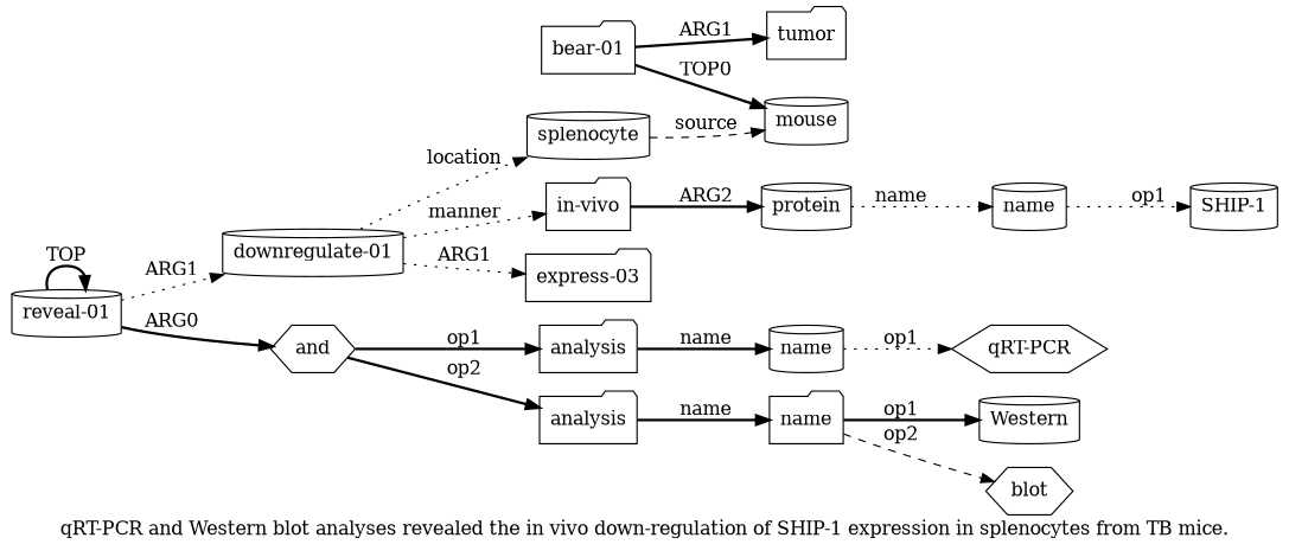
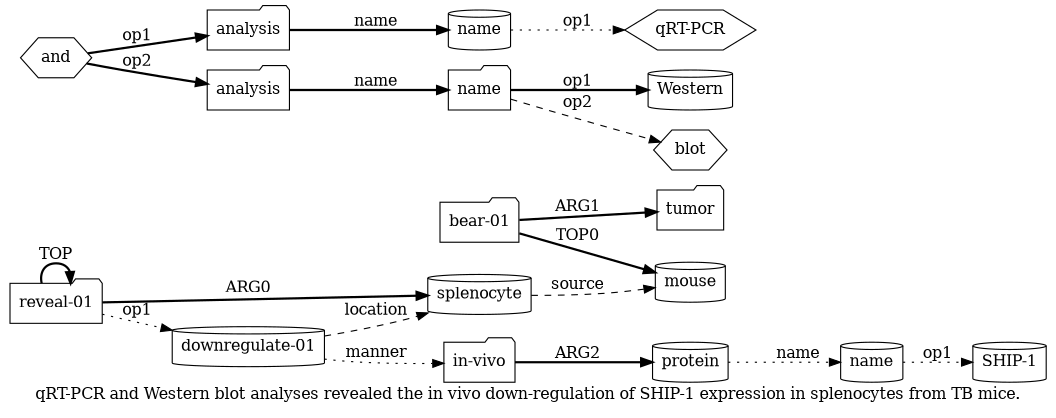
  digraph {
    label="qRT-PCR and Western blot analyses revealed the in vivo down-regulation of SHIP-1 expression in splenocytes from TB mice."
    rankdir=LR
    node [color=black gold_ind=-1 gold_label=name shape=folder test_ind=-1 test_label=name]
    edge [color=black gold_label=op1 style=bold test_label=op1]
    n1 [gold_ind=14 gold_label=tumor label=tumor test_ind=14 test_label=tumor]
    n2 [gold_label=Western label=Western shape=cylinder test_label=Western]
    n3 [gold_ind=11 gold_label=splenocyte label=splenocyte shape=cylinder test_ind=11 test_label=splenocyte]
    n4 [gold_ind=12 gold_label=mouse label=mouse shape=cylinder test_ind=12 test_label=mouse]
    n5 [gold_ind=10 gold_label="in-vivo" label="in-vivo" test_ind=10 test_label="in-vivo"]
    n6 [gold_ind=8 gold_label=protein label=protein shape=cylinder test_ind=8 test_label=protein]
    n7 [gold_ind=13 gold_label="bear-01" label="bear-01" test_ind=13 test_label="bear-01"]
    n8 [gold_label="SHIP-1" label="SHIP-1" shape=cylinder test_label="SHIP-1"]
    n9 [gold_ind=1 gold_label=and label=and shape=hexagon test_ind=1 test_label=and]
    n10 [gold_ind=2 gold_label=analysis label=analysis test_ind=2 test_label=analysis]
    n11 [gold_ind=4 gold_label=analysis label=analysis test_ind=4 test_label=analysis]
    n12 [gold_ind=3 label=name shape=cylinder test_ind=3]
    n13 [gold_ind=5 label=name test_ind=5]
    n14 [gold_label="qRT-PCR" label="qRT-PCR" shape=hexagon test_label="qRT-PCR"]
    n15 [gold_label=blot label=blot shape=hexagon test_label=blot]
-   n16 [gold_ind=0 gold_label="reveal-01" label="reveal-01" shape=cylinder test_ind=0 test_label="reveal-01"]
+   n16 [gold_ind=0 gold_label="reveal-01" label="reveal-01" test_ind=0 test_label="reveal-01"]
    n17 [gold_ind=6 gold_label="downregulate-01" label="downregulate-01" shape=cylinder test_ind=6 test_label="downregulate-01"]
-   n18 [gold_ind=7 gold_label="express-03" label="express-03" test_ind=7 test_label="express-03"]
    n19 [gold_ind=9 label=name shape=cylinder test_ind=9]
    n3 -> n4 [gold_label=source label=source style=dashed test_label=source]
    n5 -> n6 [gold_label=ARG2 label=ARG2 test_label=ARG2]
    n6 -> n19 [gold_label=name label=name style=dotted test_label=name]
    n7 -> n1 [gold_label=ARG1 label=ARG1 test_label=ARG1]
    n7 -> n4 [gold_label=ARG0 label=TOP0 test_label=ARG0]
    n9 -> n10 [label=op1]
    n9 -> n11 [gold_label=op2 label=op2 test_label=op2]
    n10 -> n12 [gold_label=name label=name test_label=name]
    n11 -> n13 [gold_label=name label=name test_label=name]
    n12 -> n14 [label=op1 style=dotted]
    n13 -> n2 [label=op1]
    n13 -> n15 [gold_label=op2 label=op2 style=dashed test_label=op2]
-   n16 -> n9 [gold_label=ARG0 label=ARG0 test_label=ARG0]
+   n16 -> n3 [gold_label=ARG0 label=ARG0 test_label=ARG0]
    n16 -> n16 [gold_label=TOP label=TOP test_label=TOP]
-   n16 -> n17 [gold_label=ARG1 label=ARG1 style=dotted test_label=ARG1]
-   n17 -> n3 [gold_label=location label=location style=dotted test_label=location]
+   n16 -> n17 [gold_label=ARG1 label=op1 style=dotted test_label=ARG1]
+   n17 -> n3 [gold_label=location label=location style=dashed test_label=location]
    n17 -> n5 [gold_label=manner label=manner style=dotted test_label=manner]
-   n17 -> n18 [gold_label=ARG1 label=ARG1 style=dotted test_label=ARG1]
    n19 -> n8 [label=op1 style=dotted]
  }
